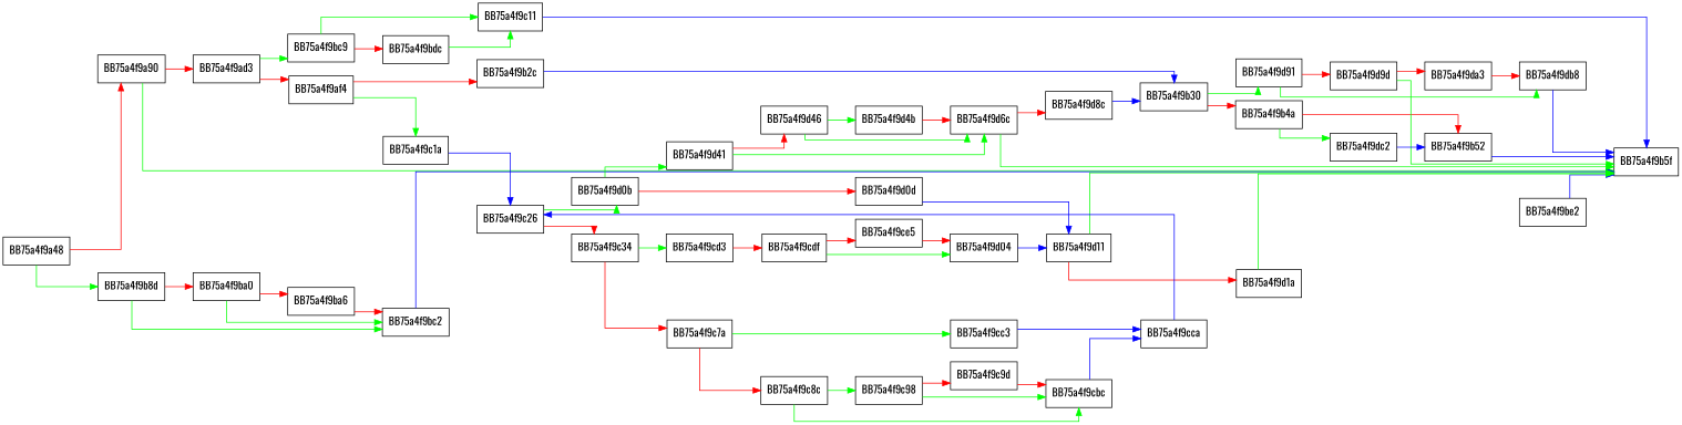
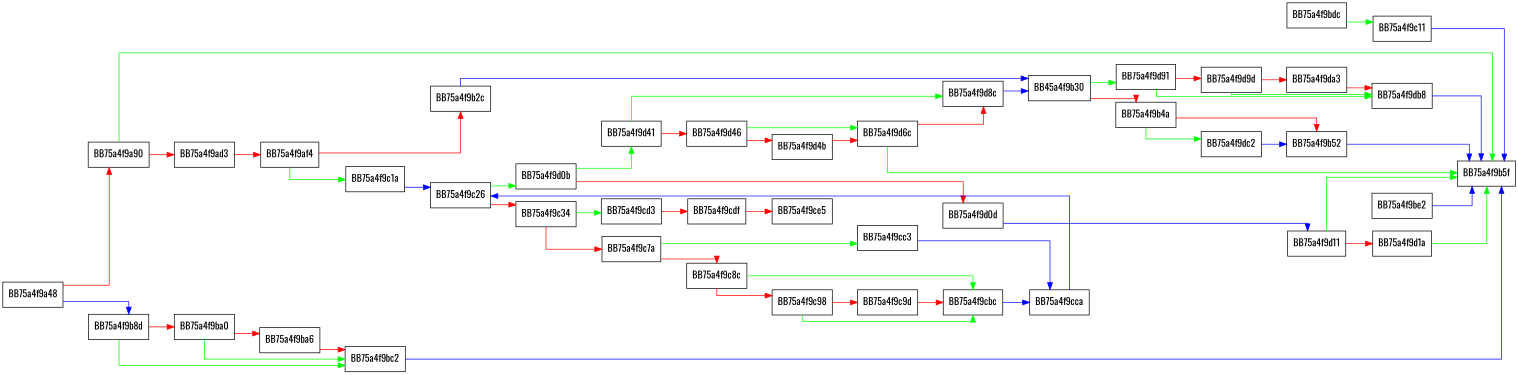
  digraph {
    fontname=Oswald
    rankdir=LR
    splines=ortho
    node [fontname=Oswald shape=box]
    edge [color=red fontname=Oswald]
    BB75a4f9a48
    BB75a4f9b8d
    BB75a4f9a90
    BB75a4f9bc2
    BB75a4f9ba0
    BB75a4f9b5f
    BB75a4f9ad3
    BB75a4f9ba6
-   BB75a4f9bc9
    BB75a4f9af4
    BB75a4f9c11
    BB75a4f9bdc
    BB75a4f9c1a
    BB75a4f9b2c
    BB75a4f9c26
-   BB75a4f9b30
+   BB75a4f9b30 [label=BB45a4f9b30]
    BB75a4f9d0b
    BB75a4f9c34
    BB75a4f9d91
    BB75a4f9b4a
    BB75a4f9db8
    BB75a4f9d9d
    BB75a4f9dc2
    BB75a4f9b52
    BB75a4f9da3
    BB75a4f9be2
    BB75a4f9d41
    BB75a4f9d0d
    BB75a4f9cd3
    BB75a4f9c7a
    BB75a4f9d6c
    BB75a4f9d46
    BB75a4f9d11
    BB75a4f9cdf
    BB75a4f9cc3
    BB75a4f9c8c
-   BB75a4f9d04
    BB75a4f9ce5
    BB75a4f9cca
    BB75a4f9cbc
    BB75a4f9c98
    BB75a4f9c9d
    BB75a4f9d1a
    BB75a4f9d8c
    BB75a4f9d4b
-   BB75a4f9a48 -> BB75a4f9b8d [color=green]
+   BB75a4f9a48 -> BB75a4f9b8d [color=blue]
    BB75a4f9a48 -> BB75a4f9a90
    BB75a4f9b8d -> BB75a4f9bc2 [color=green]
    BB75a4f9b8d -> BB75a4f9ba0
    BB75a4f9a90 -> BB75a4f9b5f [color=green]
    BB75a4f9a90 -> BB75a4f9ad3
    BB75a4f9bc2 -> BB75a4f9b5f [color=blue]
    BB75a4f9ba0 -> BB75a4f9bc2 [color=green]
    BB75a4f9ba0 -> BB75a4f9ba6
-   BB75a4f9ad3 -> BB75a4f9bc9 [color=green]
    BB75a4f9ad3 -> BB75a4f9af4
    BB75a4f9ba6 -> BB75a4f9bc2
-   BB75a4f9bc9 -> BB75a4f9c11 [color=green]
-   BB75a4f9bc9 -> BB75a4f9bdc
    BB75a4f9af4 -> BB75a4f9c1a [color=green]
    BB75a4f9af4 -> BB75a4f9b2c
    BB75a4f9c11 -> BB75a4f9b5f [color=blue]
    BB75a4f9bdc -> BB75a4f9c11 [color=green]
    BB75a4f9c1a -> BB75a4f9c26 [color=blue]
    BB75a4f9b2c -> BB75a4f9b30 [color=blue]
    BB75a4f9c26 -> BB75a4f9d0b [color=green]
    BB75a4f9c26 -> BB75a4f9c34
    BB75a4f9b30 -> BB75a4f9d91 [color=green]
    BB75a4f9b30 -> BB75a4f9b4a
    BB75a4f9d0b -> BB75a4f9d41 [color=green]
    BB75a4f9d0b -> BB75a4f9d0d
    BB75a4f9c34 -> BB75a4f9cd3 [color=green]
    BB75a4f9c34 -> BB75a4f9c7a
    BB75a4f9d91 -> BB75a4f9db8 [color=green]
    BB75a4f9d91 -> BB75a4f9d9d
    BB75a4f9b4a -> BB75a4f9dc2 [color=green]
    BB75a4f9b4a -> BB75a4f9b52
    BB75a4f9db8 -> BB75a4f9b5f [color=blue]
-   BB75a4f9d9d -> BB75a4f9b5f [color=green]
+   BB75a4f9d9d -> BB75a4f9db8 [color=green]
    BB75a4f9d9d -> BB75a4f9da3
    BB75a4f9dc2 -> BB75a4f9b52 [color=blue]
    BB75a4f9b52 -> BB75a4f9b5f [color=blue]
    BB75a4f9da3 -> BB75a4f9db8
    BB75a4f9be2 -> BB75a4f9b5f [color=blue]
-   BB75a4f9d41 -> BB75a4f9d6c [color=green]
+   BB75a4f9d41 -> BB75a4f9d8c [color=green]
    BB75a4f9d41 -> BB75a4f9d46
    BB75a4f9d0d -> BB75a4f9d11 [color=blue]
    BB75a4f9cd3 -> BB75a4f9cdf
    BB75a4f9c7a -> BB75a4f9cc3 [color=green]
    BB75a4f9c7a -> BB75a4f9c8c
    BB75a4f9d6c -> BB75a4f9b5f [color=green]
    BB75a4f9d6c -> BB75a4f9d8c
    BB75a4f9d46 -> BB75a4f9d6c [color=green]
-   BB75a4f9d46 -> BB75a4f9d4b [color=green]
+   BB75a4f9d46 -> BB75a4f9d4b
    BB75a4f9d11 -> BB75a4f9b5f [color=green]
    BB75a4f9d11 -> BB75a4f9d1a
-   BB75a4f9cdf -> BB75a4f9d04 [color=green]
    BB75a4f9cdf -> BB75a4f9ce5
    BB75a4f9cc3 -> BB75a4f9cca [color=blue]
    BB75a4f9c8c -> BB75a4f9cbc [color=green]
-   BB75a4f9c8c -> BB75a4f9c98 [color=green]
-   BB75a4f9d04 -> BB75a4f9d11 [color=blue]
-   BB75a4f9ce5 -> BB75a4f9d04
+   BB75a4f9c8c -> BB75a4f9c98
    BB75a4f9cca -> BB75a4f9c26 [color=blue]
    BB75a4f9cbc -> BB75a4f9cca [color=blue]
    BB75a4f9c98 -> BB75a4f9cbc [color=green]
    BB75a4f9c98 -> BB75a4f9c9d
    BB75a4f9c9d -> BB75a4f9cbc
    BB75a4f9d1a -> BB75a4f9b5f [color=green]
    BB75a4f9d8c -> BB75a4f9b30 [color=blue]
    BB75a4f9d4b -> BB75a4f9d6c
  }
